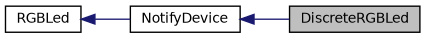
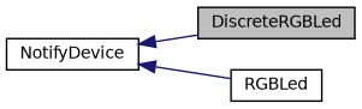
  digraph {
    rankdir=LR
    node [color=black fillcolor=white fontname=Helvetica fontsize=10 shape=record style=filled]
    edge [color=midnightblue dir=back fontname=Helvetica fontsize=10 labelfontname=Helvetica labelfontsize=10 style=solid]
    n1 [fillcolor=grey75 fontcolor=black height=0.2 label=DiscreteRGBLed width=0.4]
    n2 [height=0.2 label=RGBLed width=0.4]
    n3 [height=0.2 label=NotifyDevice width=0.4]
    n3 -> n1
-   n2 -> n3
+   n3 -> n2
  }
